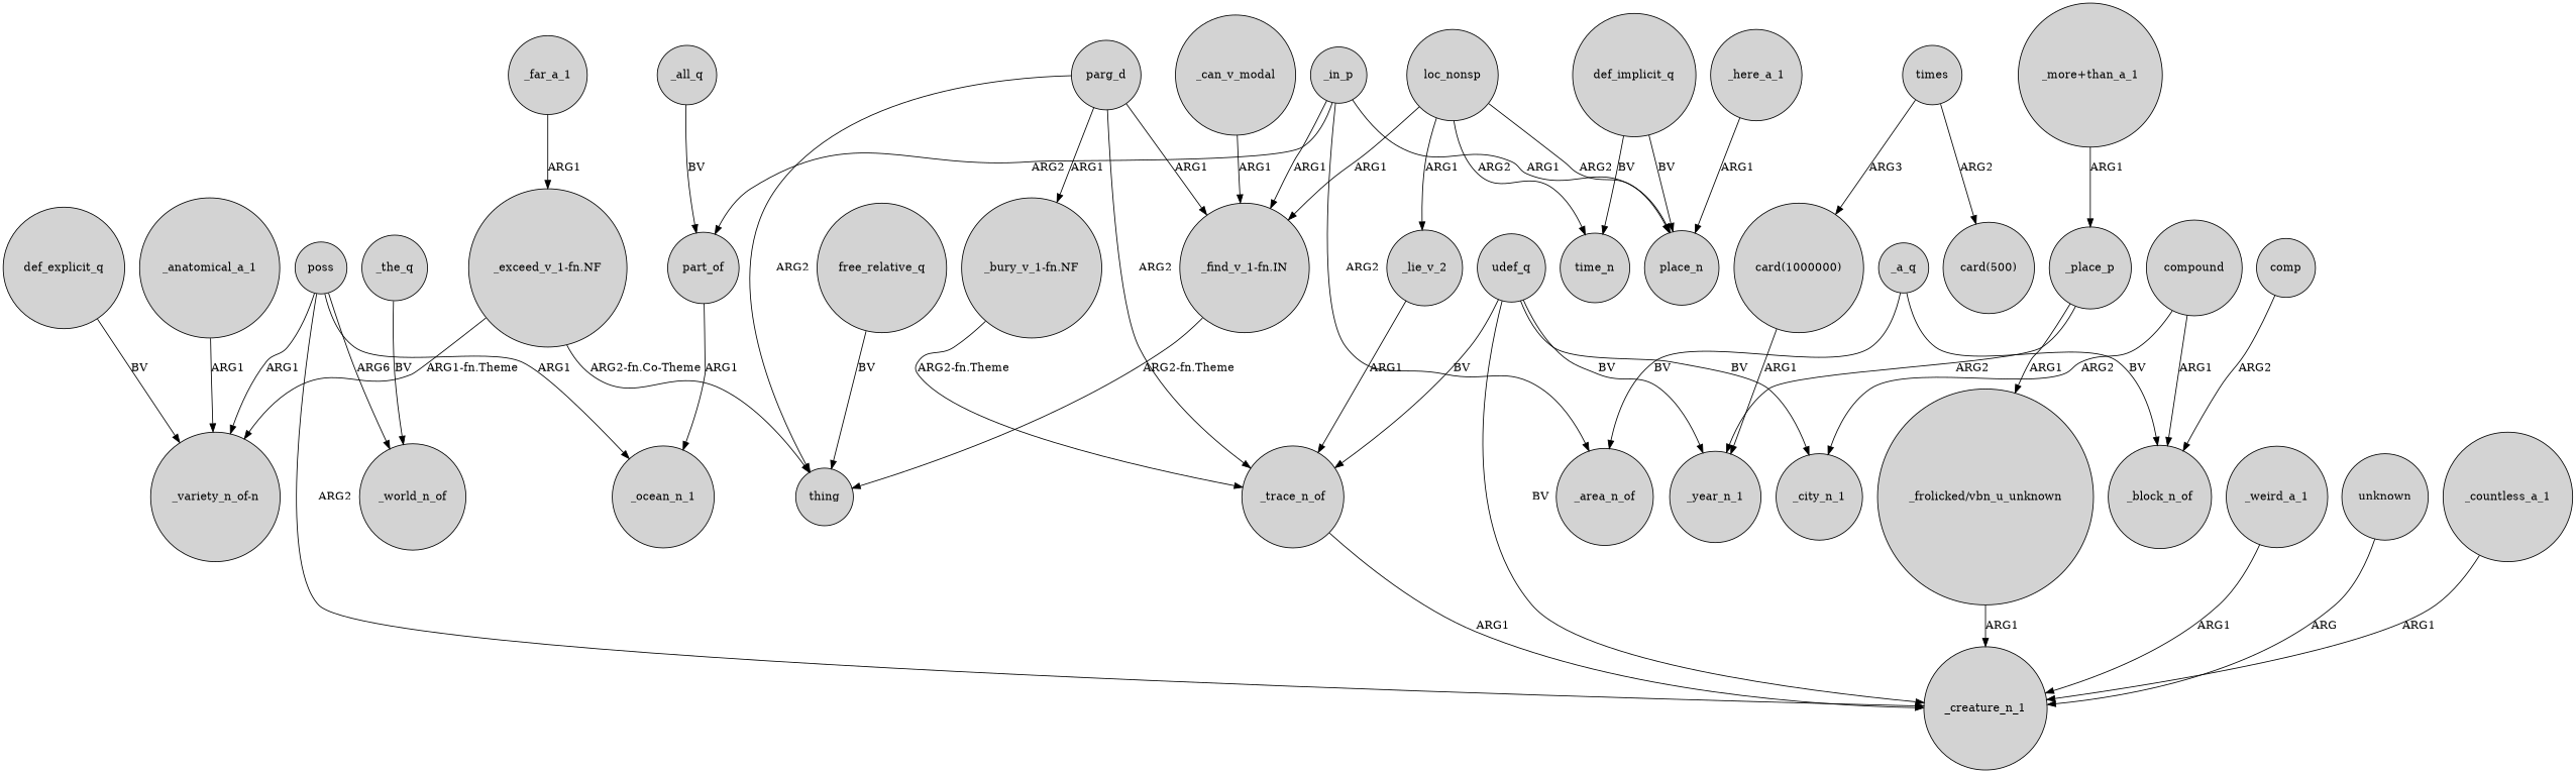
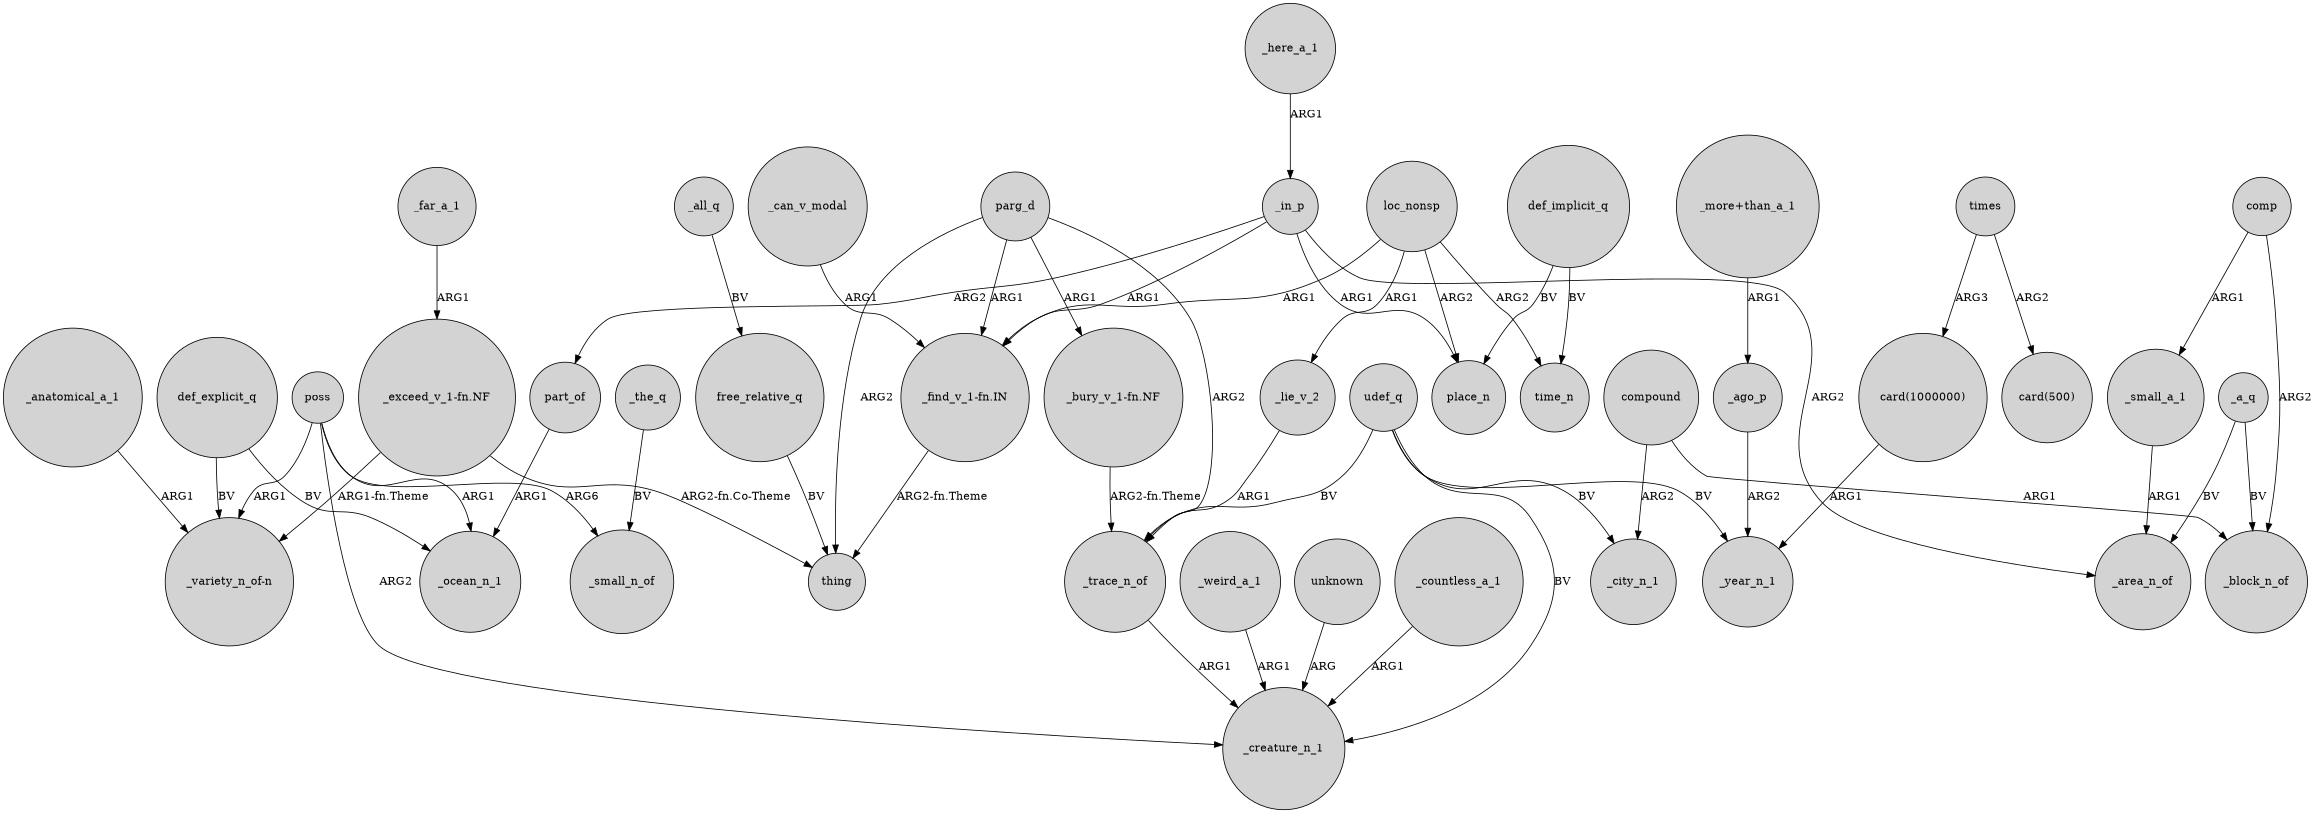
  digraph {
    node [shape=circle style=filled]
    def_explicit_q
    "_variety_n_of-n"
    _ocean_n_1
    poss
    _creature_n_1
-   _world_n_of
+   _world_n_of [label=_small_n_of]
    "_exceed_v_1-fn.NF"
    thing
    "_bury_v_1-fn.NF"
    _trace_n_of
    _here_a_1
    place_n
    udef_q
    _year_n_1
    _city_n_1
-   "_frolicked/vbn_u_unknown"
    _all_q
    part_of
    compound
    _block_n_of
    parg_d
    "_find_v_1-fn.IN"
    "card(1000000)"
    _a_q
    _area_n_of
    _lie_v_2
    "_more+than_a_1"
-   _ago_p [label=_place_p]
+   _ago_p
    loc_nonsp
    time_n
    def_implicit_q
    _can_v_modal
    _weird_a_1
    _anatomical_a_1
    times
    "card(500)"
    comp
+   _small_a_1
    _in_p
    free_relative_q
    unknown
    _far_a_1
    _countless_a_1
    _the_q
    def_explicit_q -> "_variety_n_of-n" [label=BV]
+   def_explicit_q -> _ocean_n_1 [label=BV]
    poss -> "_variety_n_of-n" [label=ARG1]
    poss -> _ocean_n_1 [label=ARG1]
    poss -> _creature_n_1 [label=ARG2]
    poss -> _world_n_of [label=ARG6]
    "_exceed_v_1-fn.NF" -> "_variety_n_of-n" [label="ARG1-fn.Theme"]
    "_exceed_v_1-fn.NF" -> thing [label="ARG2-fn.Co-Theme"]
    "_bury_v_1-fn.NF" -> _trace_n_of [label="ARG2-fn.Theme"]
    _trace_n_of -> _creature_n_1 [label=ARG1]
-   _here_a_1 -> place_n [label=ARG1]
+   _here_a_1 -> _in_p [label=ARG1]
    udef_q -> _creature_n_1 [label=BV]
    udef_q -> _trace_n_of [label=BV]
    udef_q -> _year_n_1 [label=BV]
    udef_q -> _city_n_1 [label=BV]
-   "_frolicked/vbn_u_unknown" -> _creature_n_1 [label=ARG1]
-   _all_q -> part_of [label=BV]
+   _all_q -> free_relative_q [label=BV]
    part_of -> _ocean_n_1 [label=ARG1]
    compound -> _city_n_1 [label=ARG2]
    compound -> _block_n_of [label=ARG1]
    parg_d -> thing [label=ARG2]
    parg_d -> "_bury_v_1-fn.NF" [label=ARG1]
    parg_d -> _trace_n_of [label=ARG2]
    parg_d -> "_find_v_1-fn.IN" [label=ARG1]
    "_find_v_1-fn.IN" -> thing [label="ARG2-fn.Theme"]
    "card(1000000)" -> _year_n_1 [label=ARG1]
    _a_q -> _block_n_of [label=BV]
    _a_q -> _area_n_of [label=BV]
    _lie_v_2 -> _trace_n_of [label=ARG1]
    "_more+than_a_1" -> _ago_p [label=ARG1]
    _ago_p -> _year_n_1 [label=ARG2]
-   _ago_p -> "_frolicked/vbn_u_unknown" [label=ARG1]
    loc_nonsp -> place_n [label=ARG2]
    loc_nonsp -> "_find_v_1-fn.IN" [label=ARG1]
    loc_nonsp -> _lie_v_2 [label=ARG1]
    loc_nonsp -> time_n [label=ARG2]
    def_implicit_q -> place_n [label=BV]
    def_implicit_q -> time_n [label=BV]
    _can_v_modal -> "_find_v_1-fn.IN" [label=ARG1]
    _weird_a_1 -> _creature_n_1 [label=ARG1]
    _anatomical_a_1 -> "_variety_n_of-n" [label=ARG1]
    times -> "card(1000000)" [label=ARG3]
    times -> "card(500)" [label=ARG2]
    comp -> _block_n_of [label=ARG2]
+   comp -> _small_a_1 [label=ARG1]
+   _small_a_1 -> _area_n_of [label=ARG1]
    _in_p -> place_n [label=ARG1]
    _in_p -> part_of [label=ARG2]
    _in_p -> "_find_v_1-fn.IN" [label=ARG1]
    _in_p -> _area_n_of [label=ARG2]
    free_relative_q -> thing [label=BV]
    unknown -> _creature_n_1 [label=ARG]
    _far_a_1 -> "_exceed_v_1-fn.NF" [label=ARG1]
    _countless_a_1 -> _creature_n_1 [label=ARG1]
    _the_q -> _world_n_of [label=BV]
  }
